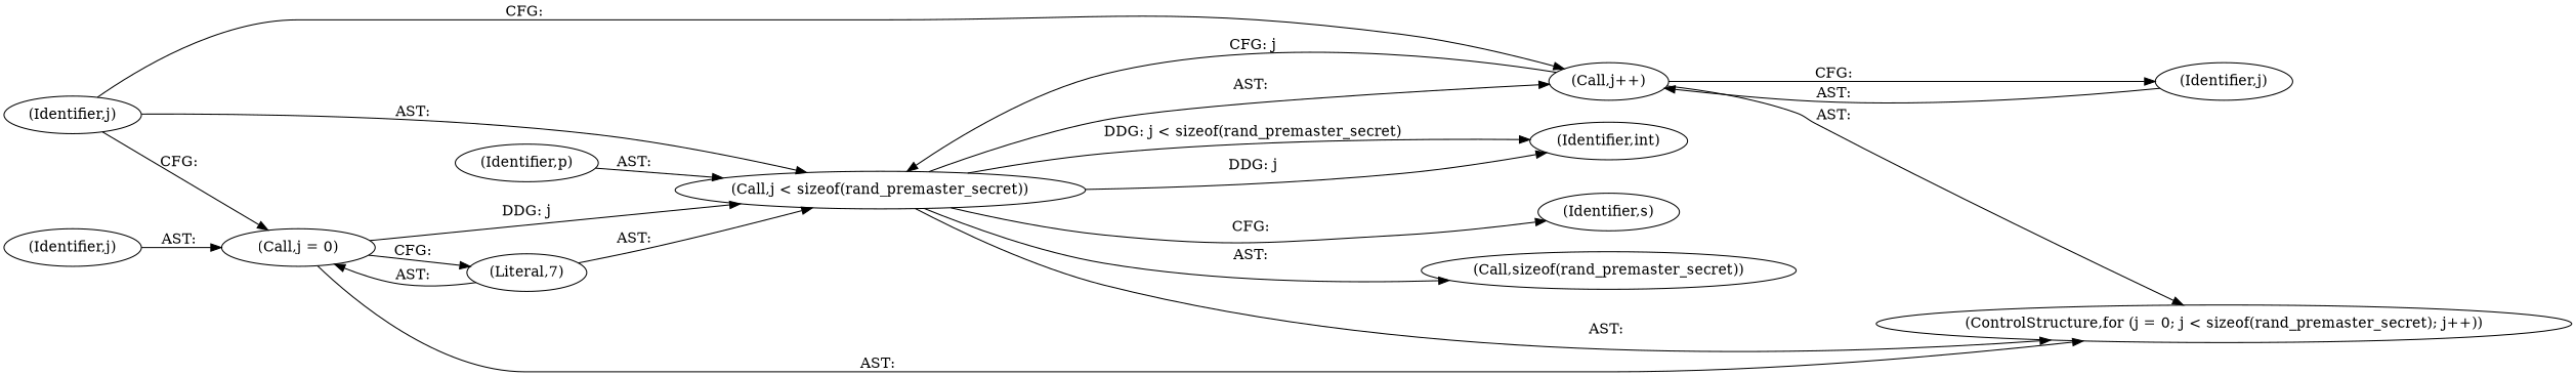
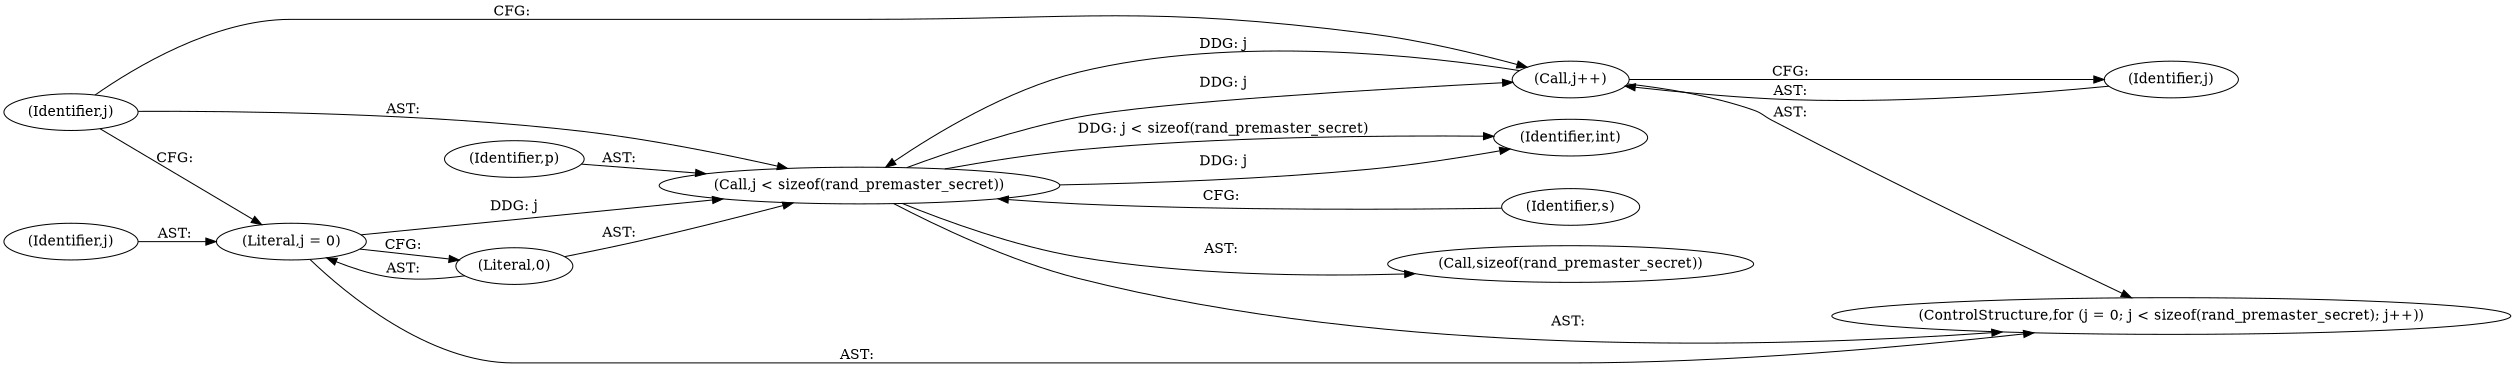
  digraph {
    rankdir=LR
    n1 [label="(Call,j < sizeof(rand_premaster_secret))"]
    n2 [label="(Call,j++)"]
    n3 [label="(Identifier,int)"]
    n4 [label="(Call,sizeof(rand_premaster_secret))"]
    n5 [label="(ControlStructure,for (j = 0; j < sizeof(rand_premaster_secret); j++))"]
    n6 [label="(Identifier,j)"]
-   n7 [label="(Call,j = 0)"]
-   n8 [label="(Literal,7)"]
+   n7 [label="(Literal,j = 0)"]
+   n8 [label="(Literal,0)"]
    n9 [label="(Identifier,j)"]
    n10 [label="(Identifier,s)"]
    n11 [label="(Identifier,p)"]
    n12 [label="(Identifier,j)"]
-   n1 -> n2 [label="AST: "]
+   n1 -> n2 [label="DDG: j"]
    n1 -> n3 [label="DDG: j < sizeof(rand_premaster_secret)"]
    n1 -> n3 [label="DDG: j"]
    n1 -> n4 [label="AST: "]
    n1 -> n5 [label="AST: "]
-   n2 -> n1 [label="CFG: j"]
+   n2 -> n1 [label="DDG: j"]
    n2 -> n5 [label="AST: "]
    n2 -> n6 [label="CFG: "]
    n6 -> n2 [label="AST: "]
    n7 -> n1 [label="DDG: j"]
    n7 -> n5 [label="AST: "]
    n7 -> n8 [label="CFG: "]
    n8 -> n1 [label="AST: "]
    n8 -> n7 [label="AST: "]
    n9 -> n7 [label="AST: "]
-   n1 -> n10 [label="CFG: "]
+   n10 -> n1 [label="CFG: "]
    n11 -> n1 [label="AST: "]
    n12 -> n1 [label="AST: "]
    n12 -> n2 [label="CFG: "]
    n12 -> n7 [label="CFG: "]
  }
